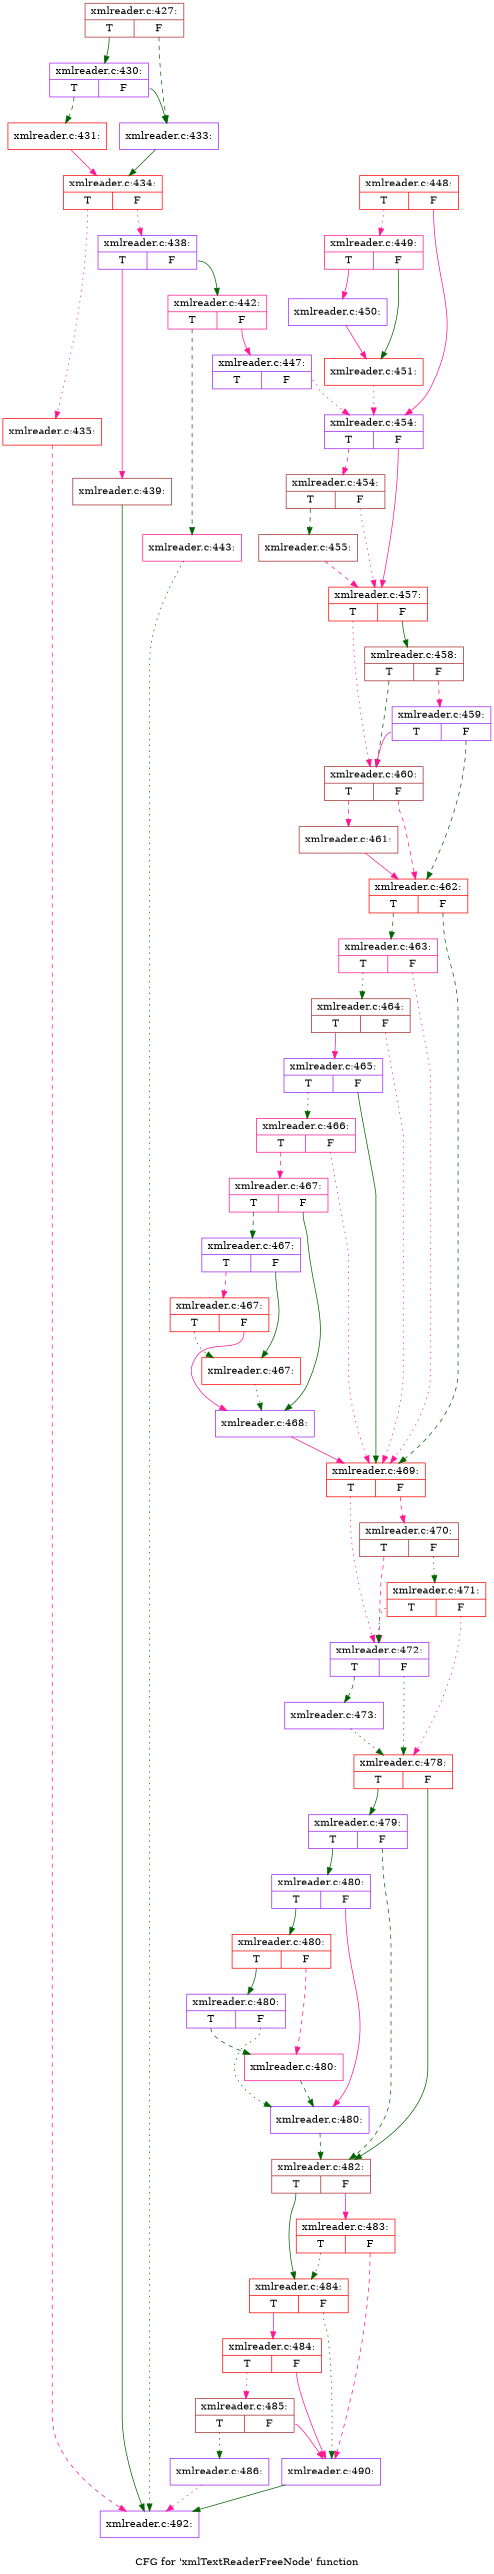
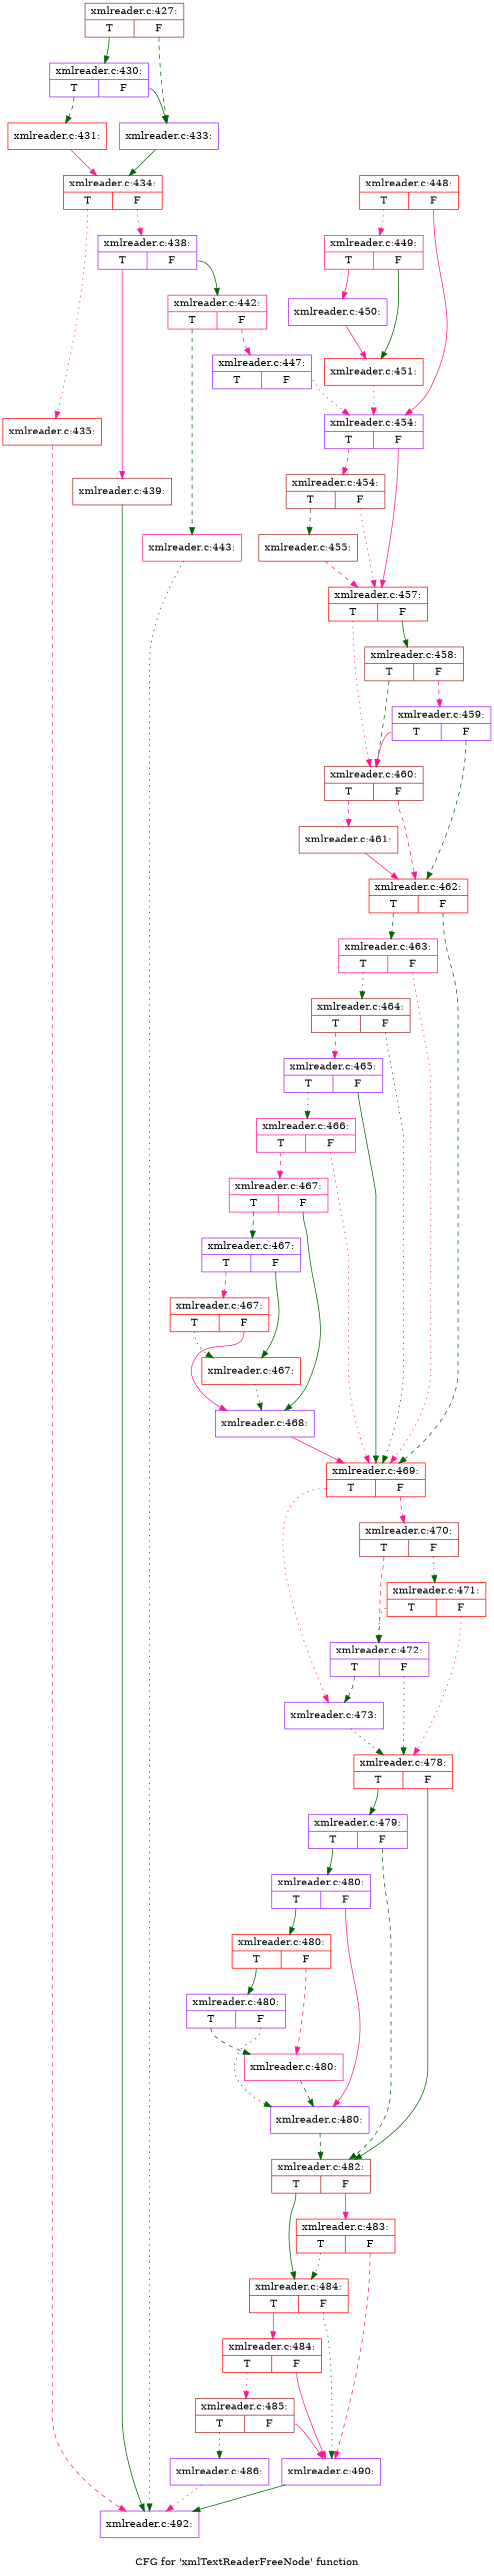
  digraph {
    label="CFG for 'xmlTextReaderFreeNode' function"
    node [color=purple shape=record]
    edge [color=darkgreen style=solid tailport=s0]
    n1 [color=brown label="{xmlreader.c:427:|{<s0>T|<s1>F}}"]
    n2 [label="{xmlreader.c:430:|{<s0>T|<s1>F}}"]
    n3 [label="{xmlreader.c:433:}"]
    n4 [color=red label="{xmlreader.c:431:}"]
    n5 [color=red label="{xmlreader.c:434:|{<s0>T|<s1>F}}"]
    n6 [color=red label="{xmlreader.c:435:}"]
    n7 [label="{xmlreader.c:438:|{<s0>T|<s1>F}}"]
    n8 [label="{xmlreader.c:492:}"]
    n9 [color=brown label="{xmlreader.c:439:}"]
    n10 [color=deeppink label="{xmlreader.c:442:|{<s0>T|<s1>F}}"]
    n11 [color=deeppink label="{xmlreader.c:443:}"]
    n12 [label="{xmlreader.c:447:|{<s0>T|<s1>F}}"]
    n13 [label="{xmlreader.c:454:|{<s0>T|<s1>F}}"]
    n14 [color=red label="{xmlreader.c:448:|{<s0>T|<s1>F}}"]
    n15 [color=deeppink label="{xmlreader.c:449:|{<s0>T|<s1>F}}"]
    n16 [color=brown label="{xmlreader.c:454:|{<s0>T|<s1>F}}"]
    n17 [color=red label="{xmlreader.c:457:|{<s0>T|<s1>F}}"]
    n18 [label="{xmlreader.c:450:}"]
    n19 [color=red label="{xmlreader.c:451:}"]
    n20 [color=brown label="{xmlreader.c:455:}"]
    n21 [color=brown label="{xmlreader.c:460:|{<s0>T|<s1>F}}"]
    n22 [color=brown label="{xmlreader.c:458:|{<s0>T|<s1>F}}"]
    n23 [color=red label="{xmlreader.c:462:|{<s0>T|<s1>F}}"]
    n24 [color=brown label="{xmlreader.c:461:}"]
    n25 [label="{xmlreader.c:459:|{<s0>T|<s1>F}}"]
    n26 [color=deeppink label="{xmlreader.c:463:|{<s0>T|<s1>F}}"]
    n27 [color=red label="{xmlreader.c:469:|{<s0>T|<s1>F}}"]
    n28 [color=brown label="{xmlreader.c:464:|{<s0>T|<s1>F}}"]
    n29 [label="{xmlreader.c:472:|{<s0>T|<s1>F}}"]
    n30 [color=brown label="{xmlreader.c:470:|{<s0>T|<s1>F}}"]
    n31 [label="{xmlreader.c:465:|{<s0>T|<s1>F}}"]
    n32 [color=red label="{xmlreader.c:478:|{<s0>T|<s1>F}}"]
    n33 [label="{xmlreader.c:473:}"]
    n34 [color=red label="{xmlreader.c:471:|{<s0>T|<s1>F}}"]
    n35 [color=deeppink label="{xmlreader.c:466:|{<s0>T|<s1>F}}"]
    n36 [color=deeppink label="{xmlreader.c:467:|{<s0>T|<s1>F}}"]
    n37 [label="{xmlreader.c:467:|{<s0>T|<s1>F}}"]
    n38 [label="{xmlreader.c:468:}"]
    n39 [color=red label="{xmlreader.c:467:|{<s0>T|<s1>F}}"]
    n40 [color=red label="{xmlreader.c:467:}"]
    n41 [label="{xmlreader.c:479:|{<s0>T|<s1>F}}"]
    n42 [color=brown label="{xmlreader.c:482:|{<s0>T|<s1>F}}"]
    n43 [label="{xmlreader.c:480:|{<s0>T|<s1>F}}"]
    n44 [color=red label="{xmlreader.c:484:|{<s0>T|<s1>F}}"]
    n45 [color=red label="{xmlreader.c:483:|{<s0>T|<s1>F}}"]
    n46 [color=red label="{xmlreader.c:480:|{<s0>T|<s1>F}}"]
    n47 [label="{xmlreader.c:480:}"]
    n48 [label="{xmlreader.c:490:}"]
    n49 [color=red label="{xmlreader.c:484:|{<s0>T|<s1>F}}"]
    n50 [label="{xmlreader.c:480:|{<s0>T|<s1>F}}"]
    n51 [color=deeppink label="{xmlreader.c:480:}"]
    n52 [color=brown label="{xmlreader.c:485:|{<s0>T|<s1>F}}"]
    n53 [label="{xmlreader.c:486:}"]
    n1 -> n2
    n1 -> n3 [style=dashed tailport=s1]
    n2 -> n3 [tailport=s1]
    n2 -> n4 [style=dashed]
    n3 -> n5
    n4 -> n5 [color=deeppink]
    n5 -> n6 [color=deeppink style=dotted]
    n5 -> n7 [color=deeppink style=dotted tailport=s1]
    n6 -> n8 [color=deeppink style=dashed]
    n7 -> n9 [color=deeppink]
    n7 -> n10 [tailport=s1]
    n9 -> n8
    n10 -> n11 [style=dashed]
-   n10 -> n12 [color=deeppink tailport=s1]
+   n10 -> n12 [color=deeppink style=dashed tailport=s1]
    n11 -> n8 [style=dotted]
    n12 -> n13 [color=deeppink style=dotted tailport=s1]
    n13 -> n16 [color=deeppink style=dashed]
    n13 -> n17 [color=deeppink tailport=s1]
    n14 -> n13 [color=deeppink tailport=s1]
    n14 -> n15 [color=deeppink style=dotted]
    n15 -> n18 [color=deeppink]
    n15 -> n19 [tailport=s1]
    n16 -> n17 [color=deeppink style=dotted tailport=s1]
    n16 -> n20 [style=dashed]
    n17 -> n21 [color=deeppink style=dotted]
    n17 -> n22 [tailport=s1]
    n18 -> n19 [color=deeppink]
    n19 -> n13 [color=deeppink style=dotted]
    n20 -> n17 [color=deeppink style=dashed]
    n21 -> n23 [color=deeppink style=dashed tailport=s1]
    n21 -> n24 [color=deeppink style=dashed]
    n22 -> n21 [style=dashed]
    n22 -> n25 [color=deeppink style=dashed tailport=s1]
    n23 -> n26 [style=dashed]
    n23 -> n27 [style=dashed tailport=s1]
    n24 -> n23 [color=deeppink]
    n25 -> n21 [color=deeppink]
    n25 -> n23 [style=dashed tailport=s1]
    n26 -> n27 [color=deeppink style=dotted tailport=s1]
    n26 -> n28 [style=dotted]
-   n27 -> n29 [color=deeppink style=dotted]
+   n27 -> n33 [color=deeppink style=dotted]
    n27 -> n30 [color=deeppink style=dashed tailport=s1]
-   n28 -> n27 [color=deeppink style=dotted tailport=s1]
-   n28 -> n31 [color=deeppink]
+   n28 -> n27 [style=dotted tailport=s1]
+   n28 -> n31 [color=deeppink style=dashed]
    n29 -> n32 [style=dotted tailport=s1]
    n29 -> n33 [style=dashed]
    n30 -> n29 [color=deeppink style=dashed]
    n30 -> n34 [style=dotted tailport=s1]
    n31 -> n27 [tailport=s1]
    n31 -> n35 [style=dotted]
    n32 -> n41
    n32 -> n42 [tailport=s1]
    n33 -> n32 [style=dotted]
    n34 -> n29 [style=dotted]
    n34 -> n32 [color=deeppink style=dotted tailport=s1]
    n35 -> n27 [color=deeppink style=dotted tailport=s1]
    n35 -> n36 [color=deeppink style=dashed]
    n36 -> n37 [style=dashed]
    n36 -> n38 [tailport=s1]
    n37 -> n39 [color=deeppink style=dashed]
    n37 -> n40 [tailport=s1]
    n38 -> n27 [color=deeppink]
    n39 -> n38 [color=deeppink tailport=s1]
    n39 -> n40 [style=dotted]
    n40 -> n38 [style=dotted]
    n41 -> n42 [style=dashed tailport=s1]
    n41 -> n43
    n42 -> n44
    n42 -> n45 [color=deeppink tailport=s1]
    n43 -> n46
    n43 -> n47 [color=deeppink tailport=s1]
    n44 -> n48 [style=dotted tailport=s1]
    n44 -> n49 [color=deeppink]
    n45 -> n44 [style=dotted]
    n45 -> n48 [color=deeppink style=dashed tailport=s1]
    n46 -> n50
    n46 -> n51 [color=deeppink style=dashed tailport=s1]
    n47 -> n42 [style=dashed]
    n48 -> n8
    n49 -> n48 [color=deeppink tailport=s1]
    n49 -> n52 [color=deeppink style=dotted]
    n50 -> n47 [style=dotted tailport=s1]
    n50 -> n51 [style=dashed]
    n51 -> n47 [style=dashed]
    n52 -> n48 [color=deeppink tailport=s1]
    n52 -> n53 [style=dotted]
    n53 -> n8 [color=deeppink style=dotted]
  }
